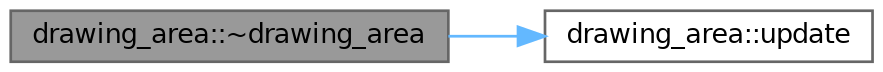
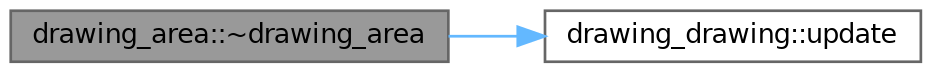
  digraph {
    rankdir=LR
    node [fontname=Helvetica fontsize=10 shape=box style=filled]
    n1 [color=gray40 fillcolor=grey60 fontcolor=black height=0.2 label="drawing_area::~drawing_area" width=0.4]
-   n2 [color=grey40 fillcolor=white height=0.2 label="drawing_area::update" width=0.4]
+   n2 [color=grey40 fillcolor=white height=0.2 label="drawing_drawing::update" width=0.4]
    n1 -> n2 [color=steelblue1 fontname=Helvetica fontsize=10 labelfontname=Helvetica labelfontsize=10 style=solid]
  }
